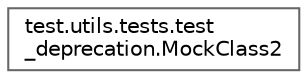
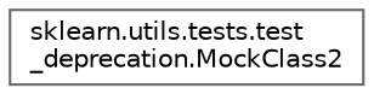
  digraph {
    rankdir=LR
-   n1 [color=grey40 fillcolor=white fontname=Helvetica fontsize=10 height=0.2 label="test.utils.tests.test\l_deprecation.MockClass2" shape=box style=filled width=0.4]
+   n1 [color=grey40 fillcolor=white fontname=Helvetica fontsize=10 height=0.2 label="sklearn.utils.tests.test\l_deprecation.MockClass2" shape=box style=filled width=0.4]
  }
